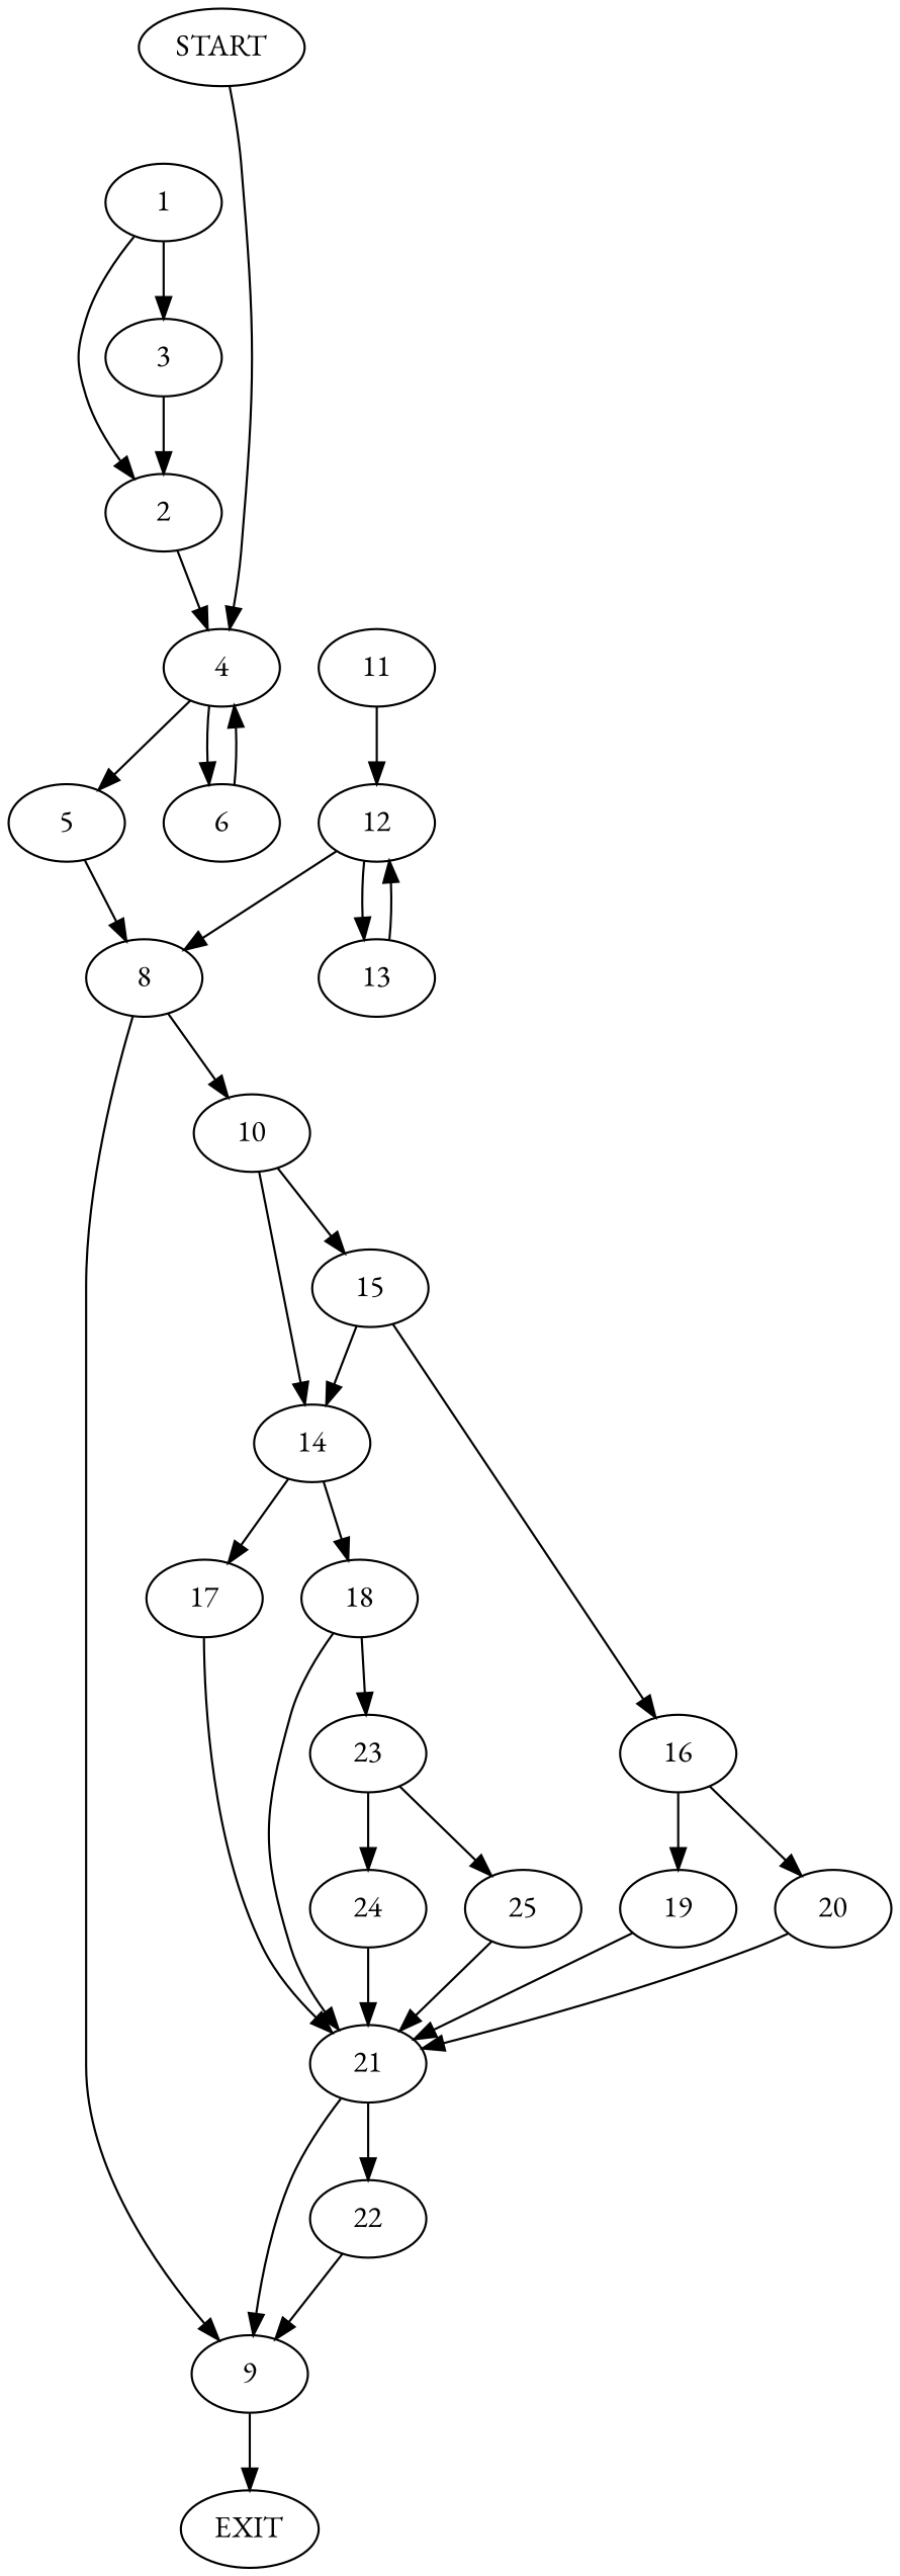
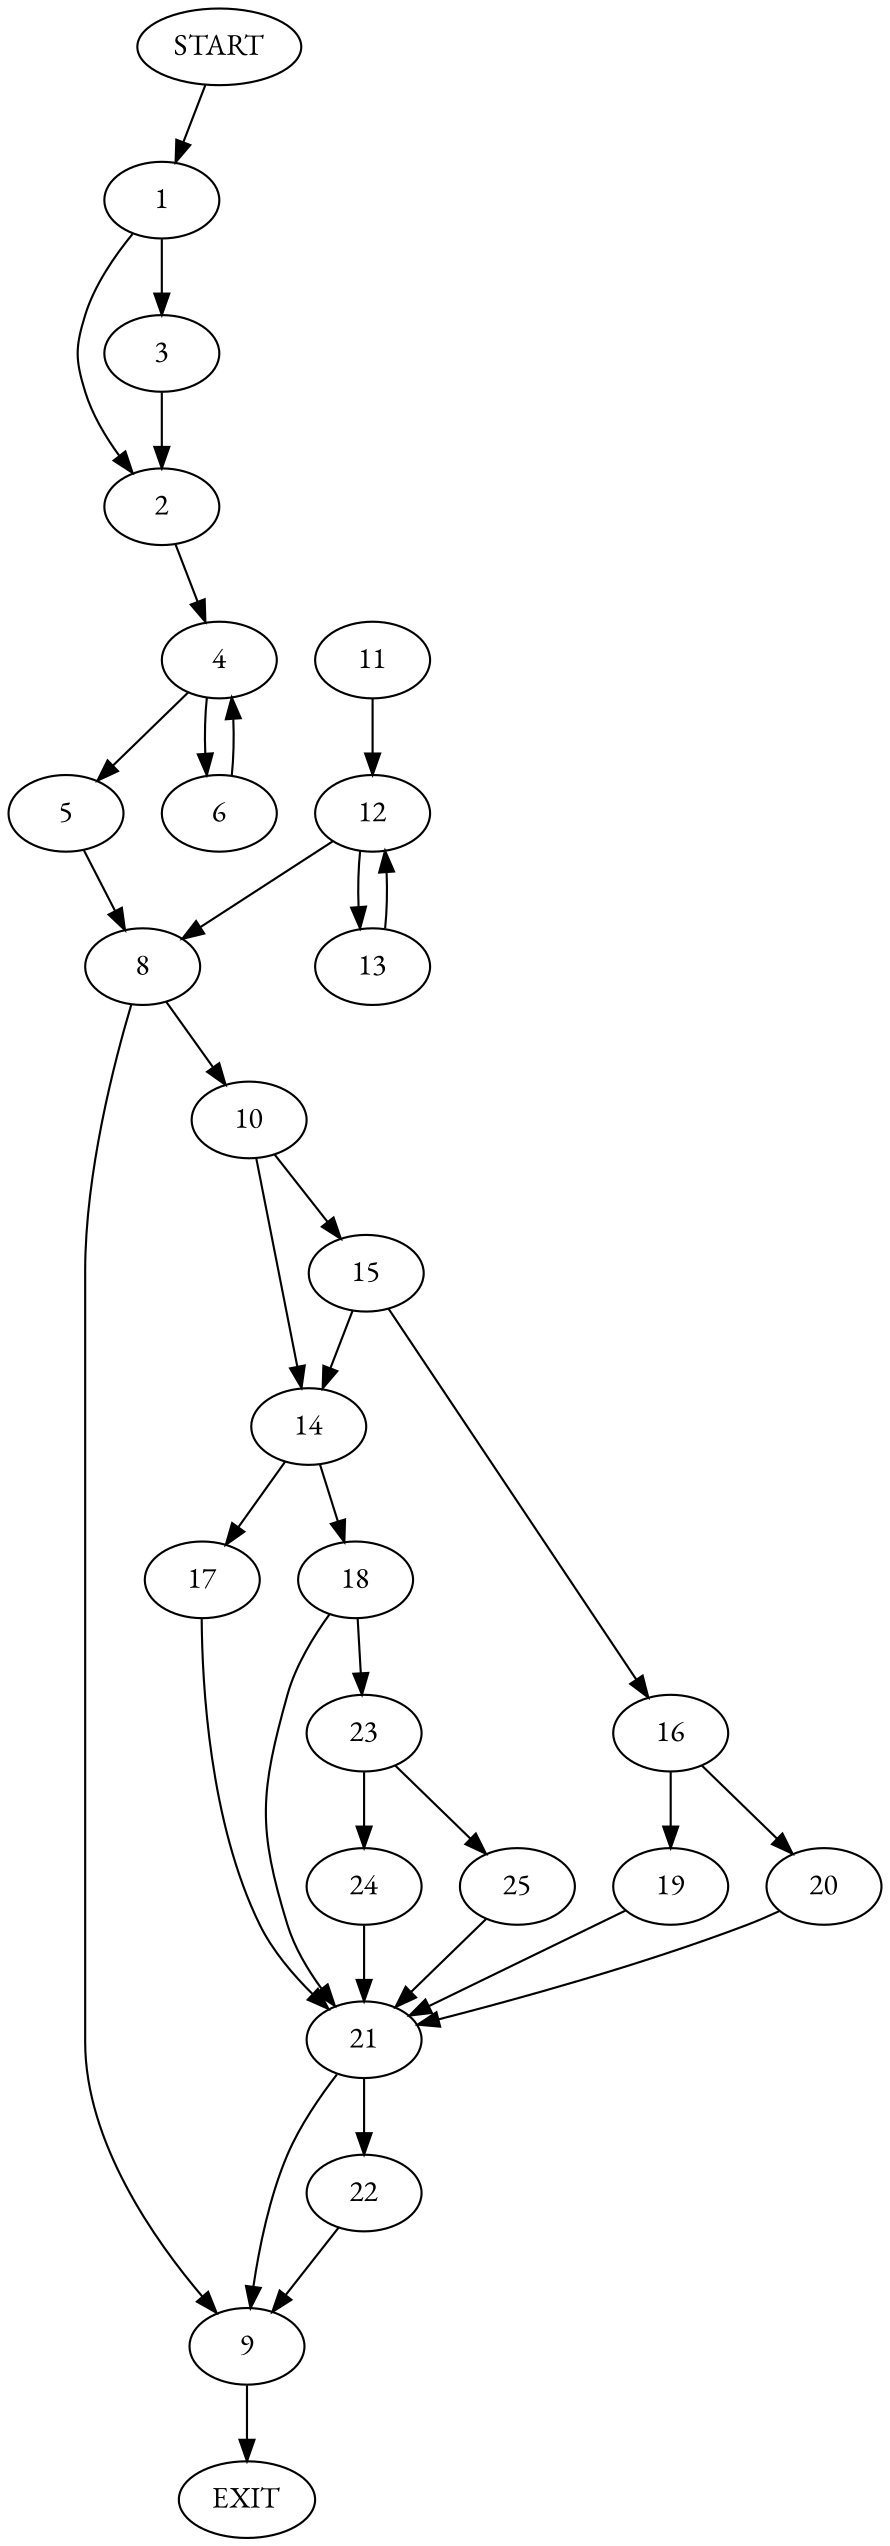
  digraph {
    fontname="EB Garamond"
    node [fontname="EB Garamond"]
    edge [fontname="EB Garamond"]
    n1 [label=START]
    1
    2
    3
    n5 [label=EXIT]
    4
    5
    6
    8
    9
    10
    11
    12
    14
    15
    17
    18
    16
    13
    21
    23
    19
    20
    22
    24
    25
-   n1 -> 4
+   n1 -> 1
    1 -> 2
    1 -> 3
    2 -> 4
    3 -> 2
    4 -> 5
    4 -> 6
    5 -> 8
    6 -> 4
    8 -> 9
    8 -> 10
    9 -> n5
    10 -> 14
    10 -> 15
    11 -> 12
    12 -> 8
    12 -> 13
    14 -> 17
    14 -> 18
    15 -> 14
    15 -> 16
    17 -> 21
    18 -> 21
    18 -> 23
    16 -> 19
    16 -> 20
    13 -> 12
    21 -> 9
    21 -> 22
    23 -> 24
    23 -> 25
    19 -> 21
    20 -> 21
    22 -> 9
    24 -> 21
    25 -> 21
  }
